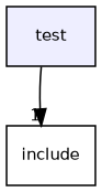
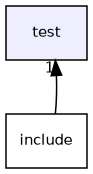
  digraph {
    compound=true
    node [fontname=Helvetica fontsize=10 shape=box]
    n1 [fillcolor="#eeeeff" label=test pencolor=black style=filled]
    n2 [label=include]
-   n1 -> n2 [headlabel=1 labeldistance=1.5 labelfontname=Helvetica labelfontsize=10]
+   n2 -> n1 [headlabel=1 labeldistance=1.5 labelfontname=Helvetica labelfontsize=10]
  }
